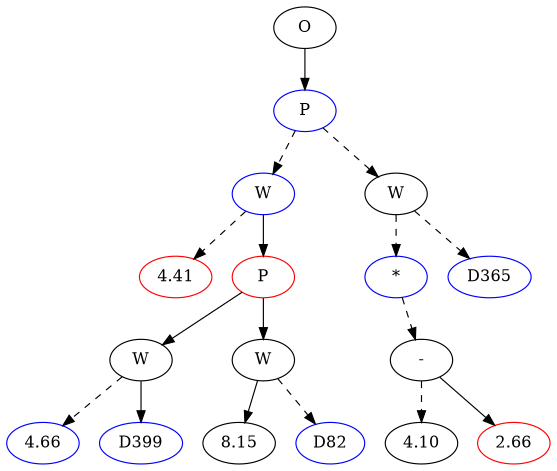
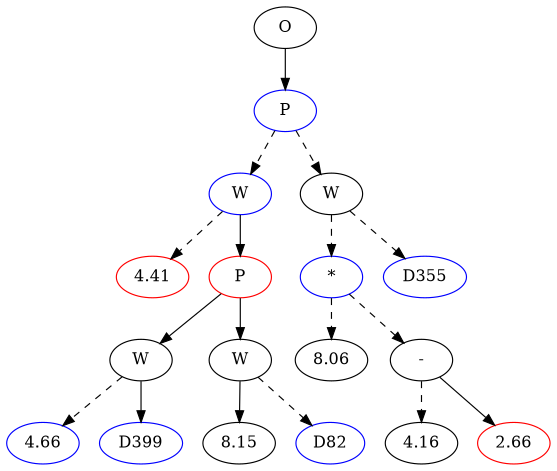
  digraph {
    node [color=black]
    edge [style=dashed]
    n1 [label=O]
    n2 [color=blue label=P]
    n3 [color=blue label=W]
    n4 [label=W]
    n5 [color=red label=4.41]
    n6 [color=red label=P]
    n7 [color=blue label="*"]
-   n8 [color=blue label=D365]
+   n8 [color=blue label=D355]
    n9 [label=W]
    n10 [label=W]
    n11 [color=blue label=4.66]
    n12 [color=blue label=D399]
    n13 [label=8.15]
    n14 [color=blue label=D82]
+   n15 [label=8.06]
    n16 [label="-"]
-   n17 [label=4.10]
+   n17 [label=4.16]
    n18 [color=red label=2.66]
    n1 -> n2 [style=solid]
    n2 -> n3
    n2 -> n4
    n3 -> n5
    n3 -> n6 [style=solid]
    n4 -> n7
    n4 -> n8
    n6 -> n9 [style=solid]
    n6 -> n10 [style=solid]
+   n7 -> n15
    n7 -> n16
    n9 -> n11
    n9 -> n12 [style=solid]
    n10 -> n13 [style=solid]
    n10 -> n14
    n16 -> n17
    n16 -> n18 [style=solid]
  }
